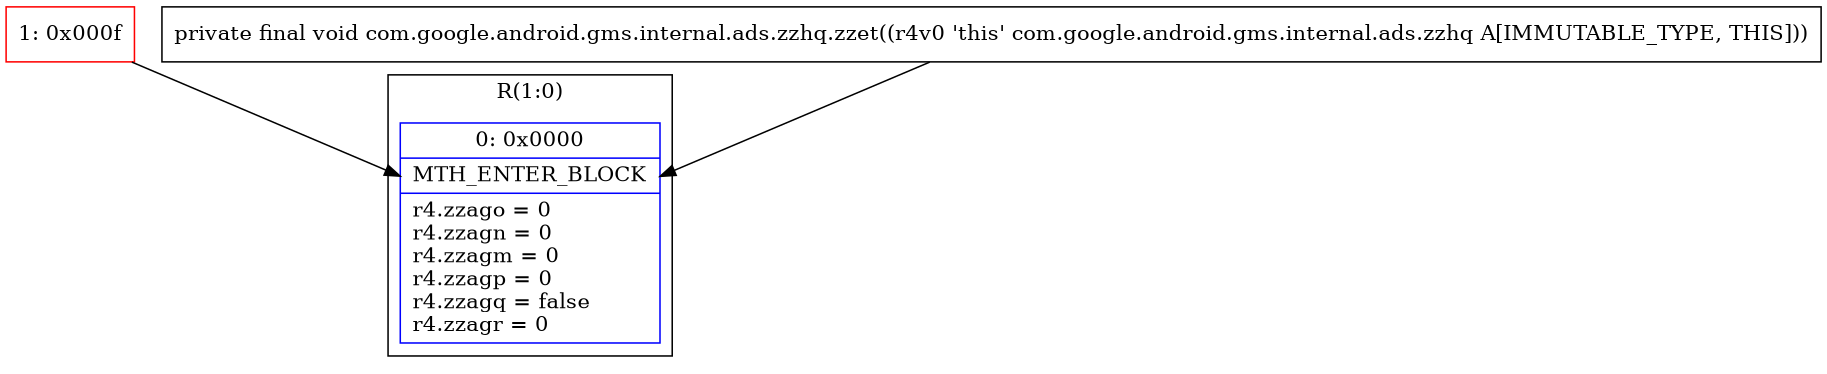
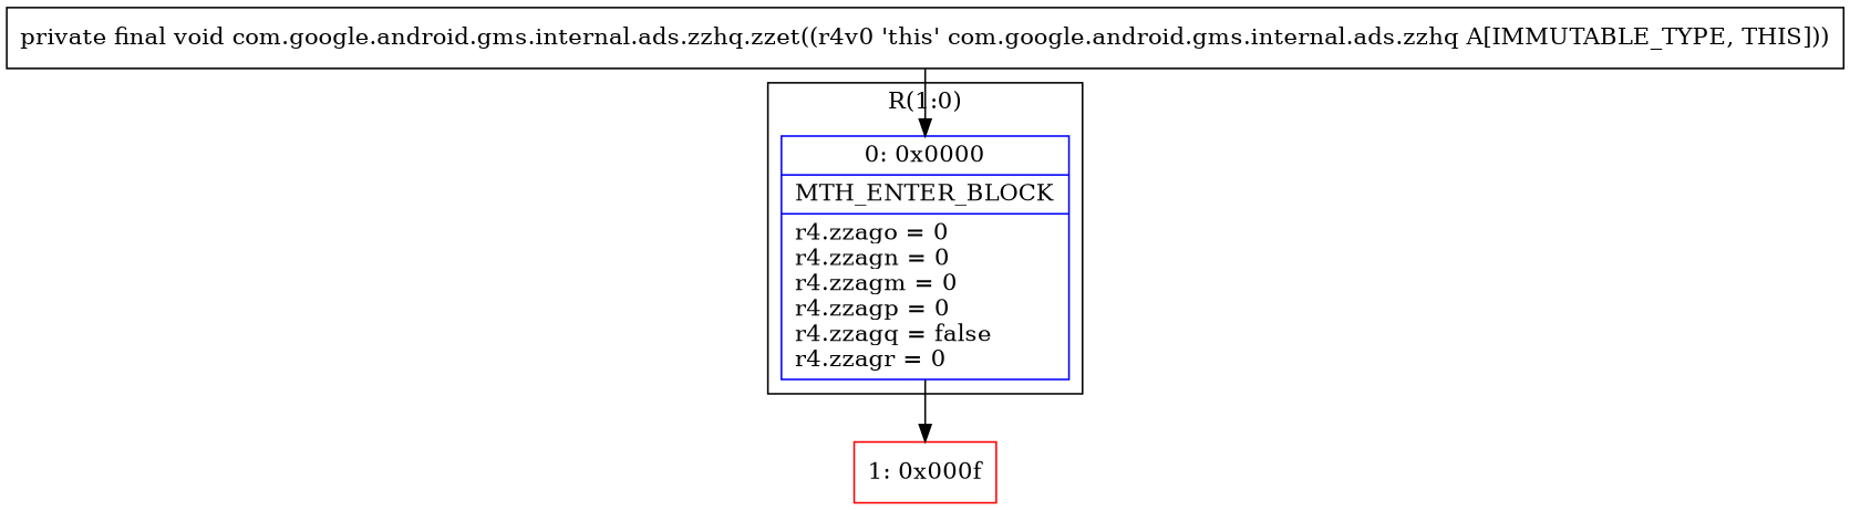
  digraph {
    node [shape=record]
    edge [style=solid]
    n1 [color=blue label="{0\:\ 0x0000|MTH_ENTER_BLOCK\l|r4.zzago = 0\lr4.zzagn = 0\lr4.zzagm = 0\lr4.zzagp = 0\lr4.zzagq = false\lr4.zzagr = 0\l}"]
    n2 [color=red label="{1\:\ 0x000f}"]
    n3 [label="{private final void com.google.android.gms.internal.ads.zzhq.zzet((r4v0 'this' com.google.android.gms.internal.ads.zzhq A[IMMUTABLE_TYPE, THIS])) }"]
    subgraph cluster_1 {
      label="R(1:0)"
      n1
    }
-   n2 -> n1
+   n1 -> n2
    n3 -> n1
  }
